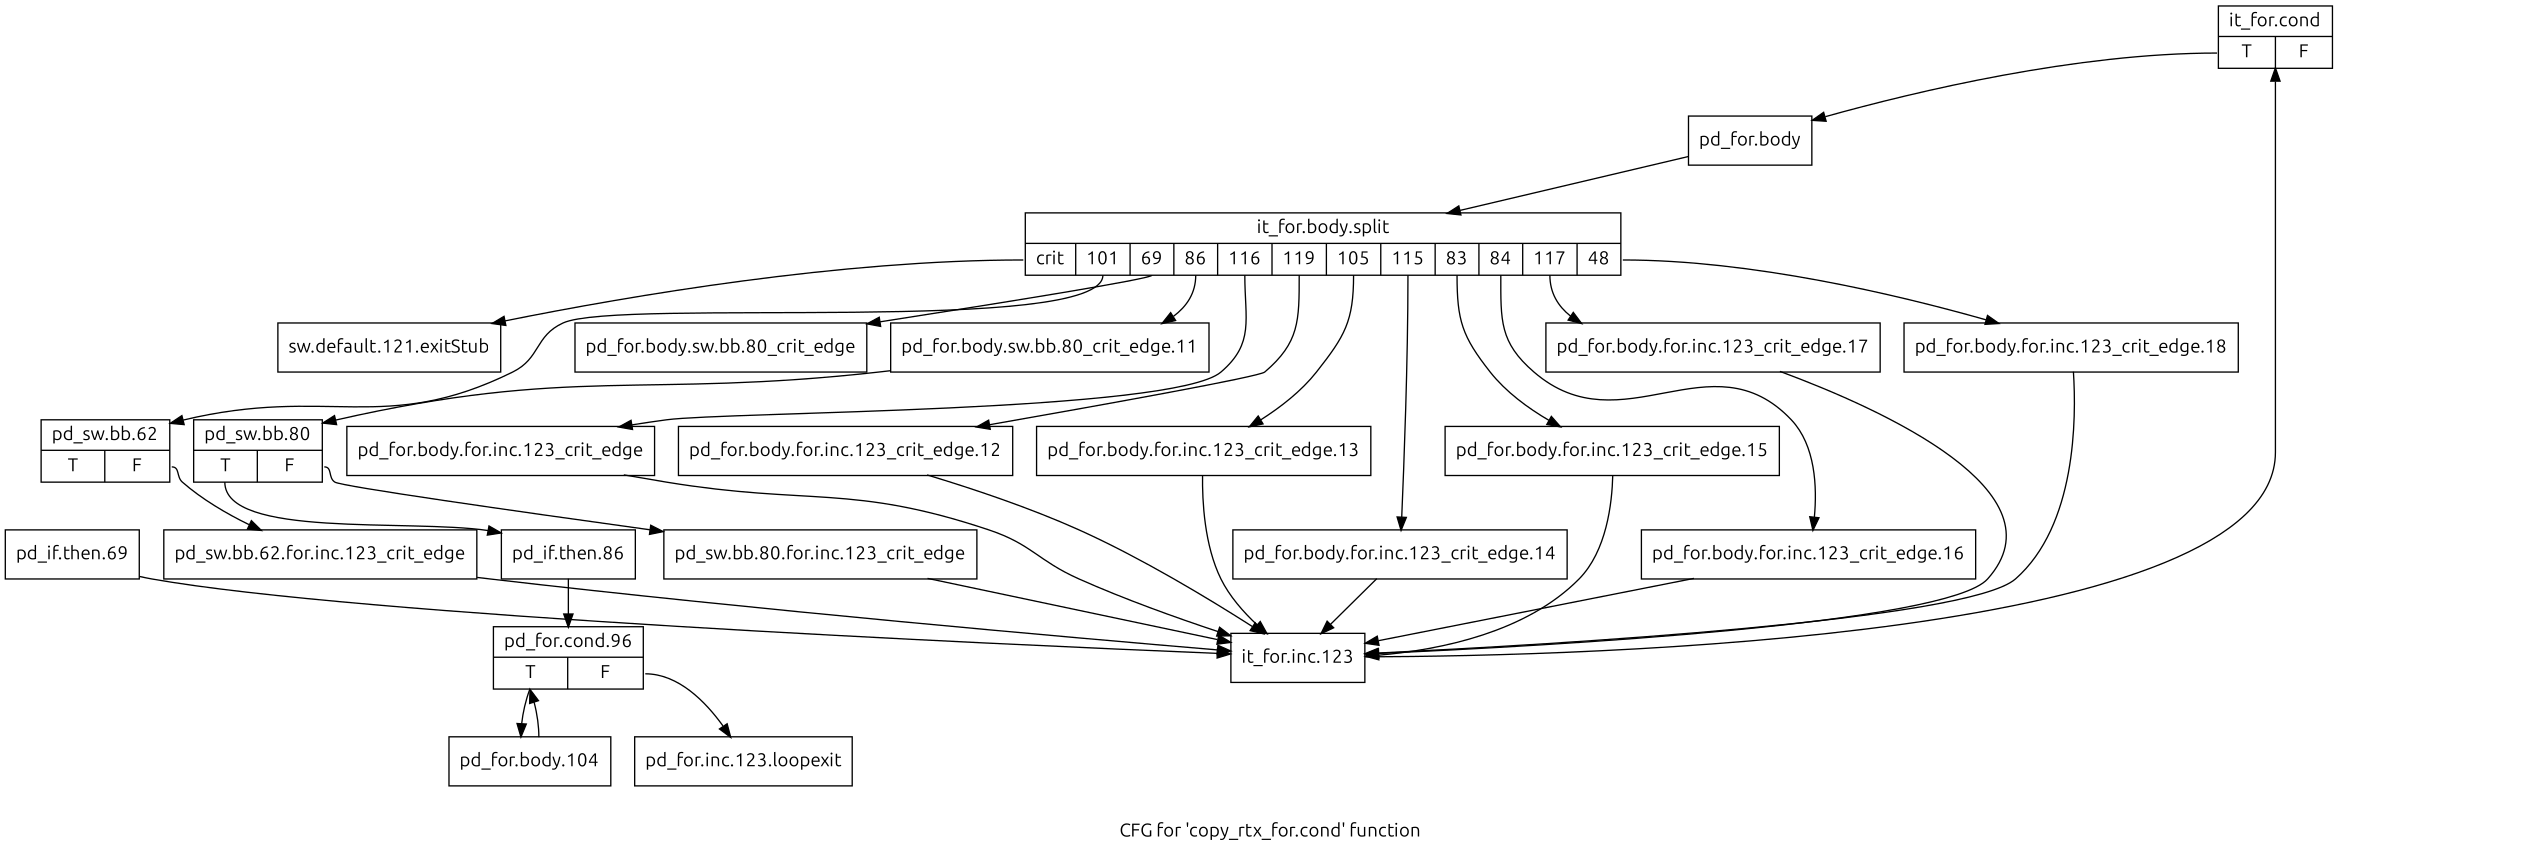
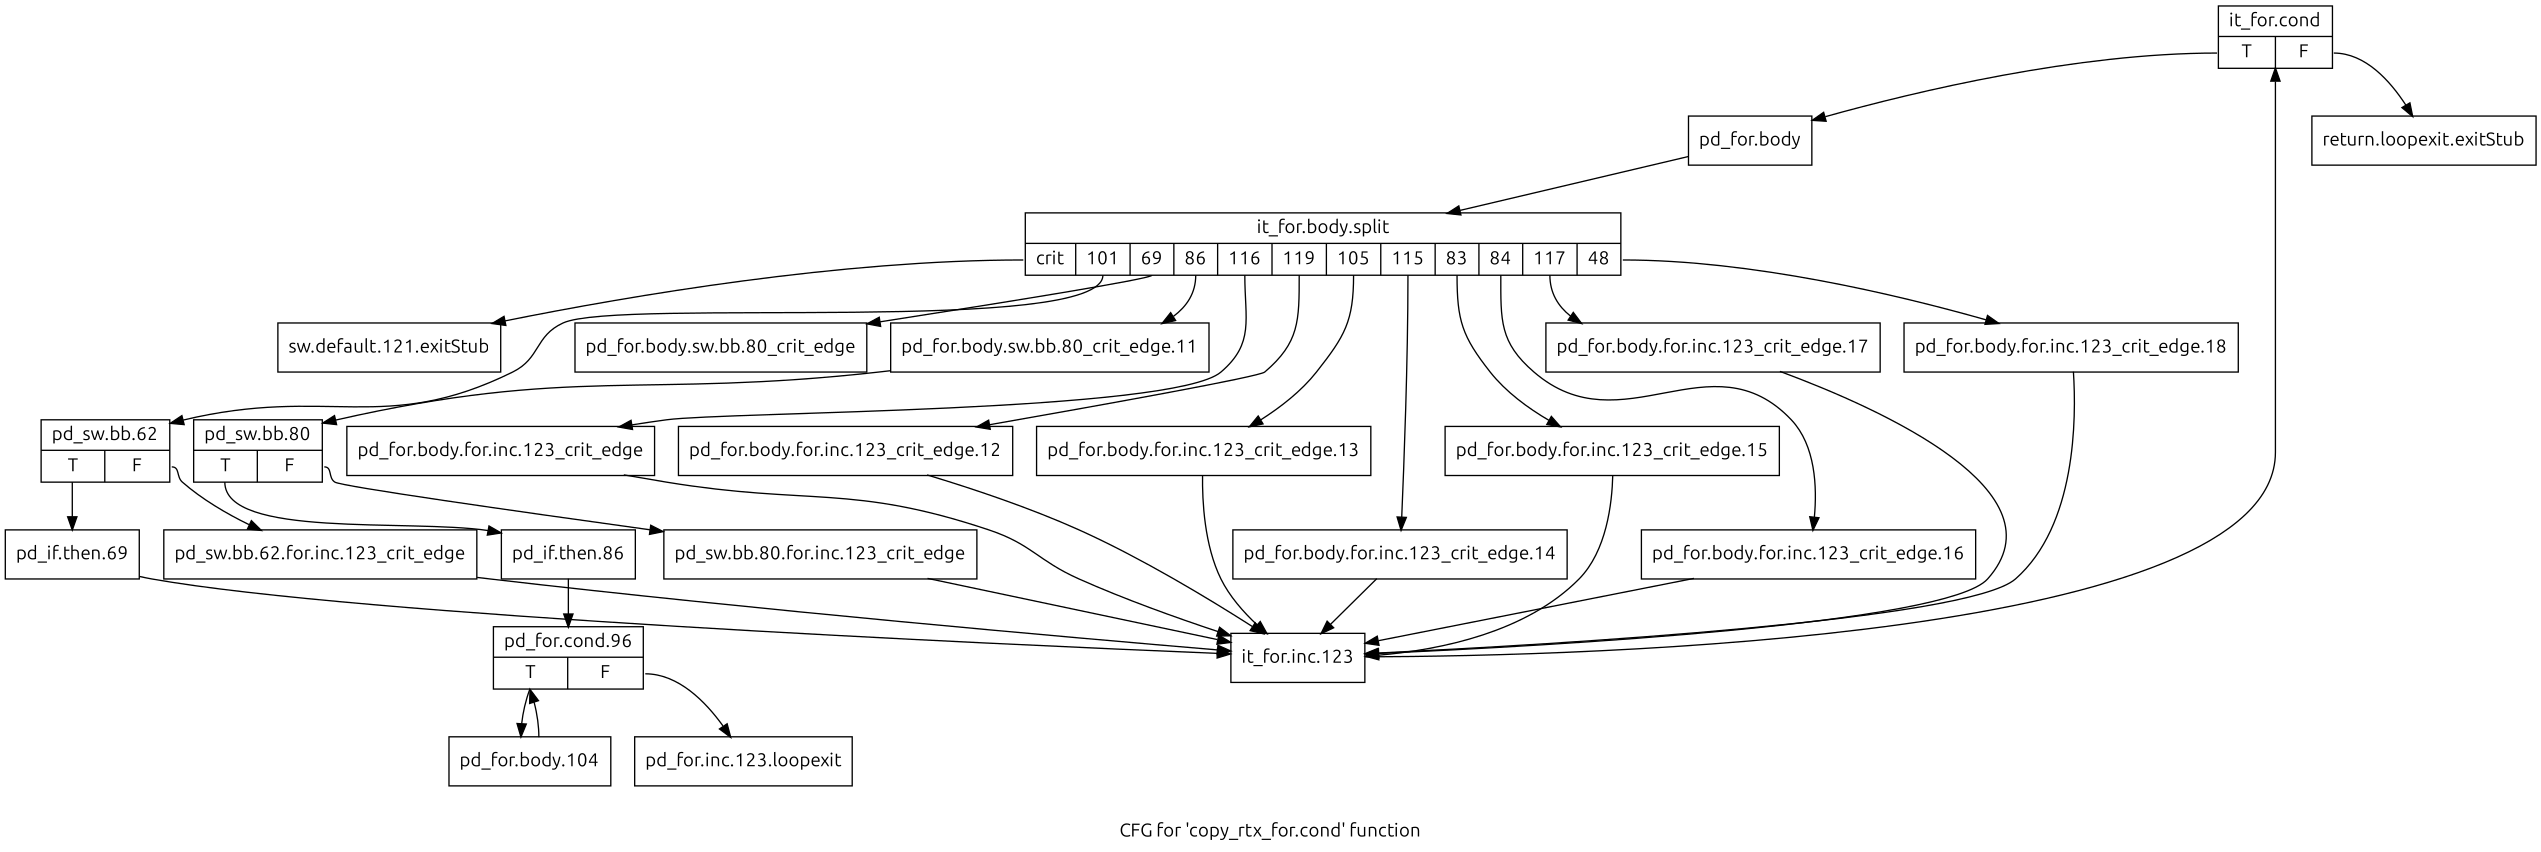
  digraph {
    fontname=Ubuntu
    label="CFG for 'copy_rtx_for.cond' function"
    node [fontname=Ubuntu shape=record]
    edge [fontname=Ubuntu]
    n1 [label="{it_for.cond|{<s0>T|<s1>F}}"]
+   n2 [label="{return.loopexit.exitStub}"]
    n3 [label="{pd_for.body}"]
    n4 [label="{it_for.body.split|{<s0>crit|<s1>101|<s2>69|<s3>86|<s4>116|<s5>119|<s6>105|<s7>115|<s8>83|<s9>84|<s10>117|<s11>48}}"]
    n5 [label="{sw.default.121.exitStub}"]
    n6 [label="{pd_sw.bb.62|{<s0>T|<s1>F}}"]
    n7 [label="{pd_for.body.sw.bb.80_crit_edge}"]
    n8 [label="{pd_for.body.sw.bb.80_crit_edge.11}"]
    n9 [label="{pd_for.body.for.inc.123_crit_edge}"]
    n10 [label="{pd_for.body.for.inc.123_crit_edge.12}"]
    n11 [label="{pd_for.body.for.inc.123_crit_edge.13}"]
    n12 [label="{pd_for.body.for.inc.123_crit_edge.14}"]
    n13 [label="{pd_for.body.for.inc.123_crit_edge.15}"]
    n14 [label="{pd_for.body.for.inc.123_crit_edge.16}"]
    n15 [label="{pd_for.body.for.inc.123_crit_edge.17}"]
    n16 [label="{pd_for.body.for.inc.123_crit_edge.18}"]
    n17 [label="{pd_if.then.69}"]
    n18 [label="{pd_sw.bb.62.for.inc.123_crit_edge}"]
    n19 [label="{pd_sw.bb.80|{<s0>T|<s1>F}}"]
    n20 [label="{it_for.inc.123}"]
    n21 [label="{pd_if.then.86}"]
    n22 [label="{pd_sw.bb.80.for.inc.123_crit_edge}"]
    n23 [label="{pd_for.cond.96|{<s0>T|<s1>F}}"]
    n24 [label="{pd_for.body.104}"]
    n25 [label="{pd_for.inc.123.loopexit}"]
+   n1 -> n2 [tailport=s1]
    n1 -> n3 [tailport=s0]
    n3 -> n4
    n4 -> n5 [tailport=s0]
    n4 -> n6 [tailport=s1]
    n4 -> n7 [tailport=s2]
    n4 -> n8 [tailport=s3]
    n4 -> n9 [tailport=s4]
    n4 -> n10 [tailport=s5]
    n4 -> n11 [tailport=s6]
    n4 -> n12 [tailport=s7]
    n4 -> n13 [tailport=s8]
    n4 -> n14 [tailport=s9]
    n4 -> n15 [tailport=s10]
    n4 -> n16 [tailport=s11]
+   n6 -> n17 [tailport=s0]
    n6 -> n18 [tailport=s1]
    n8 -> n19
    n9 -> n20
    n10 -> n20
    n11 -> n20
    n12 -> n20
    n13 -> n20
    n14 -> n20
    n15 -> n20
    n16 -> n20
    n17 -> n20
    n18 -> n20
    n19 -> n21 [tailport=s0]
    n19 -> n22 [tailport=s1]
    n20 -> n1
    n21 -> n23
    n22 -> n20
    n23 -> n24 [tailport=s0]
    n23 -> n25 [tailport=s1]
    n24 -> n23
  }
